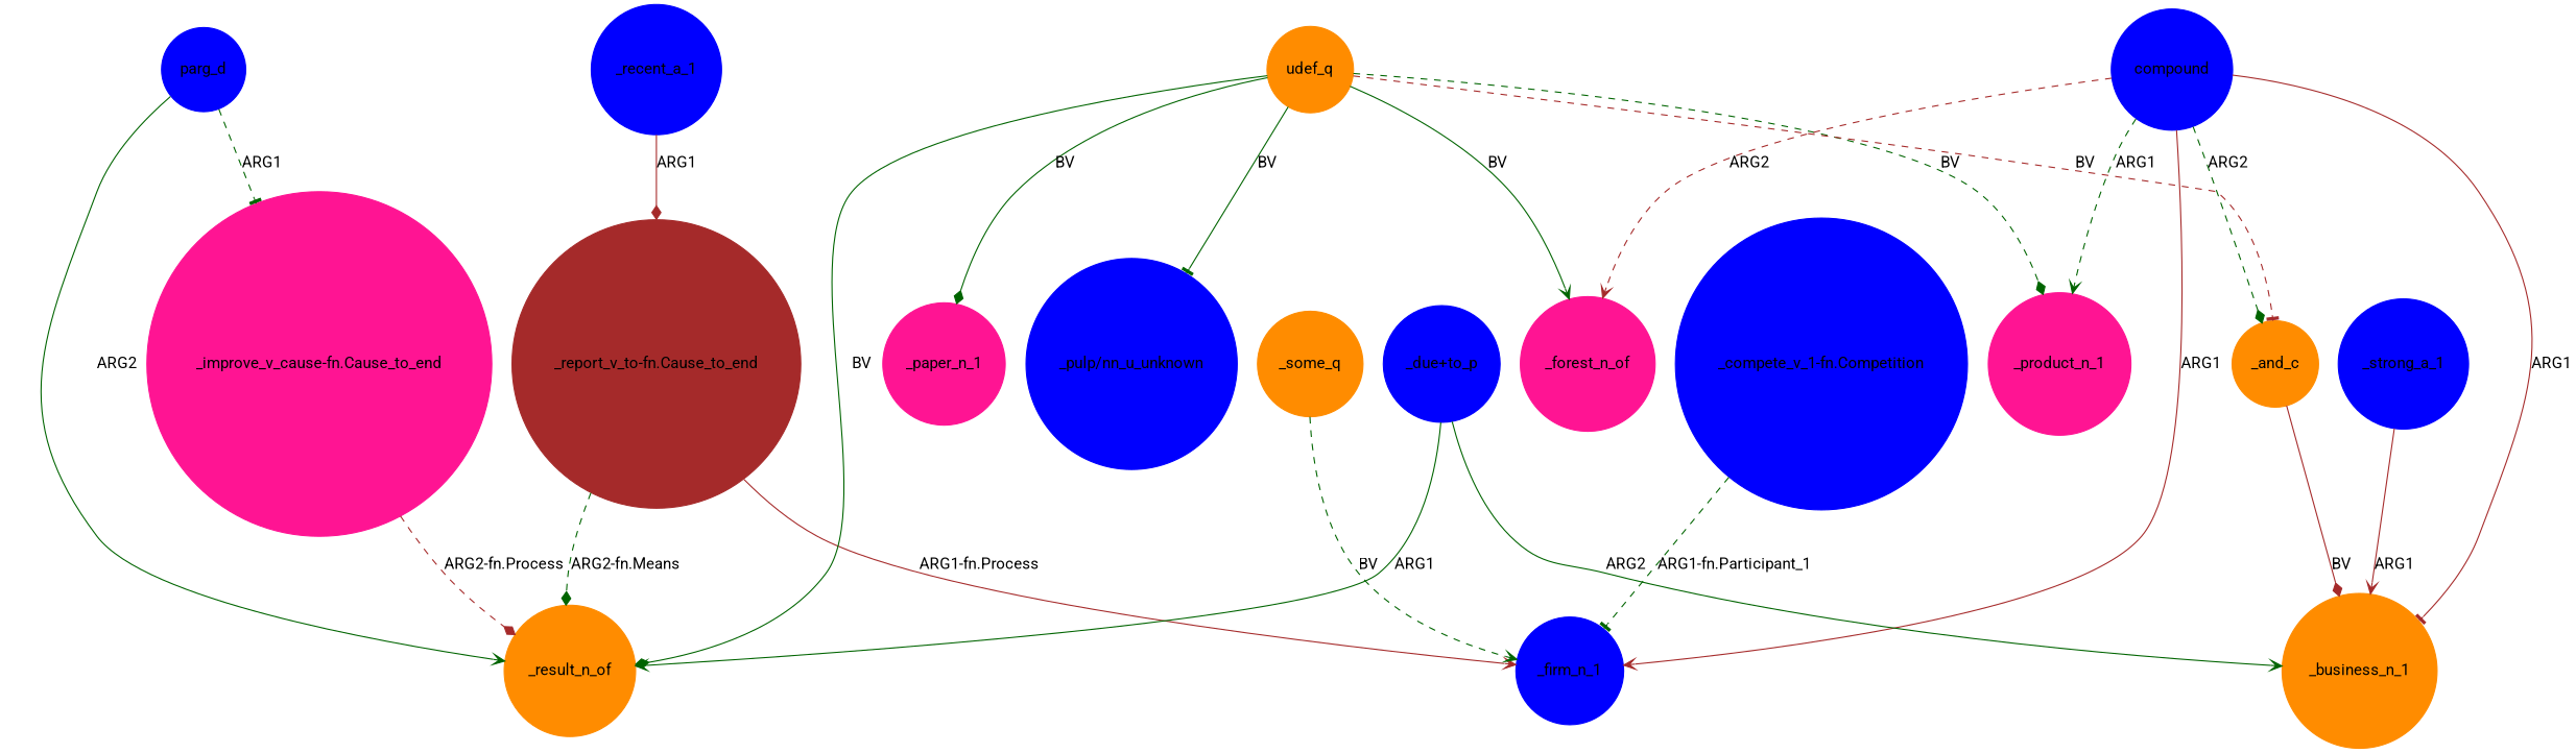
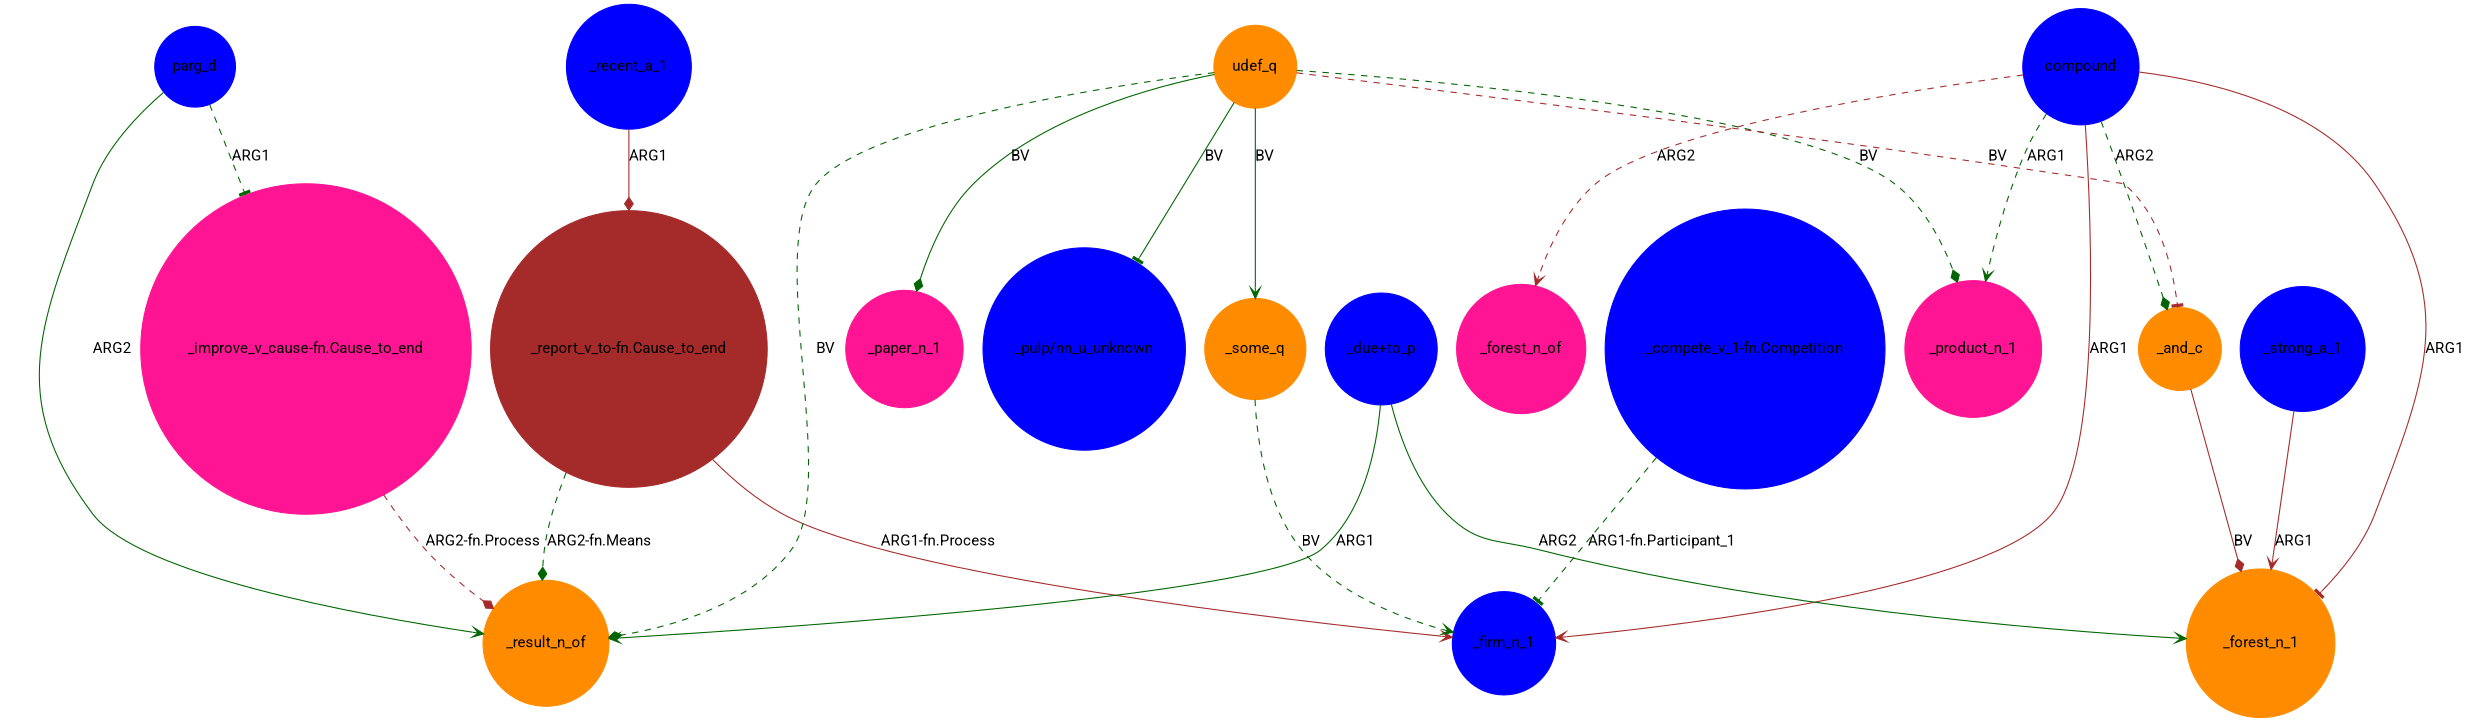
  digraph {
    fontname=Roboto
    node [color=blue fontname=Roboto shape=circle style=filled]
    edge [arrowhead=vee color=darkgreen fontname=Roboto style=solid]
    _result_n_of [color=darkorange]
    parg_d
    "_improve_v_cause-fn.Cause_to_end" [color=deeppink]
    "_report_v_to-fn.Cause_to_end" [color=brown]
    _firm_n_1
    _some_q [color=darkorange]
    udef_q [color=darkorange]
    _forest_n_of [color=deeppink]
    _paper_n_1 [color=deeppink]
    _product_n_1 [color=deeppink]
    _and_c [color=darkorange]
    "_pulp/nn_u_unknown"
-   _business_n_1 [color=darkorange]
+   _business_n_1 [color=darkorange label=_forest_n_1]
    _recent_a_1
    compound
    "_due+to_p"
    _strong_a_1
    "_compete_v_1-fn.Competition"
    parg_d -> _result_n_of [label=ARG2]
    parg_d -> "_improve_v_cause-fn.Cause_to_end" [arrowhead=tee label=ARG1 style=dashed]
    "_improve_v_cause-fn.Cause_to_end" -> _result_n_of [arrowhead=diamond color=brown label="ARG2-fn.Process" style=dashed]
    "_report_v_to-fn.Cause_to_end" -> _result_n_of [arrowhead=diamond label="ARG2-fn.Means" style=dashed]
    "_report_v_to-fn.Cause_to_end" -> _firm_n_1 [color=brown label="ARG1-fn.Process"]
    _some_q -> _firm_n_1 [label=BV style=dashed]
-   udef_q -> _result_n_of [arrowhead=diamond label=BV]
-   udef_q -> _forest_n_of [label=BV]
+   udef_q -> _result_n_of [arrowhead=diamond label=BV style=dashed]
+   udef_q -> _some_q [label=BV]
    udef_q -> _paper_n_1 [arrowhead=diamond label=BV]
    udef_q -> _product_n_1 [arrowhead=diamond label=BV style=dashed]
    udef_q -> _and_c [arrowhead=tee color=brown label=BV style=dashed]
    udef_q -> "_pulp/nn_u_unknown" [arrowhead=tee label=BV]
    _and_c -> _business_n_1 [arrowhead=diamond color=brown label=BV]
    _recent_a_1 -> "_report_v_to-fn.Cause_to_end" [arrowhead=diamond color=brown label=ARG1]
    compound -> _firm_n_1 [color=brown label=ARG1]
    compound -> _forest_n_of [color=brown label=ARG2 style=dashed]
    compound -> _product_n_1 [label=ARG1 style=dashed]
    compound -> _and_c [arrowhead=diamond label=ARG2 style=dashed]
    compound -> _business_n_1 [arrowhead=tee color=brown label=ARG1]
    "_due+to_p" -> _result_n_of [label=ARG1]
    "_due+to_p" -> _business_n_1 [label=ARG2]
    _strong_a_1 -> _business_n_1 [color=brown label=ARG1]
    "_compete_v_1-fn.Competition" -> _firm_n_1 [arrowhead=tee label="ARG1-fn.Participant_1" style=dashed]
  }
